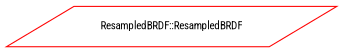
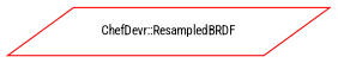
  digraph {
    rankdir=LR
    fontname="Roboto Condensed"
-   n1 [color=red fillcolor=white fontname="Roboto Condensed" fontsize=10 height=0.2 label="ResampledBRDF::ResampledBRDF" shape=parallelogram style=filled width=0.4]
+   n1 [color=red fillcolor=white fontname="Roboto Condensed" fontsize=10 height=0.2 label="ChefDevr::ResampledBRDF" shape=parallelogram style=filled width=0.4]
  }
